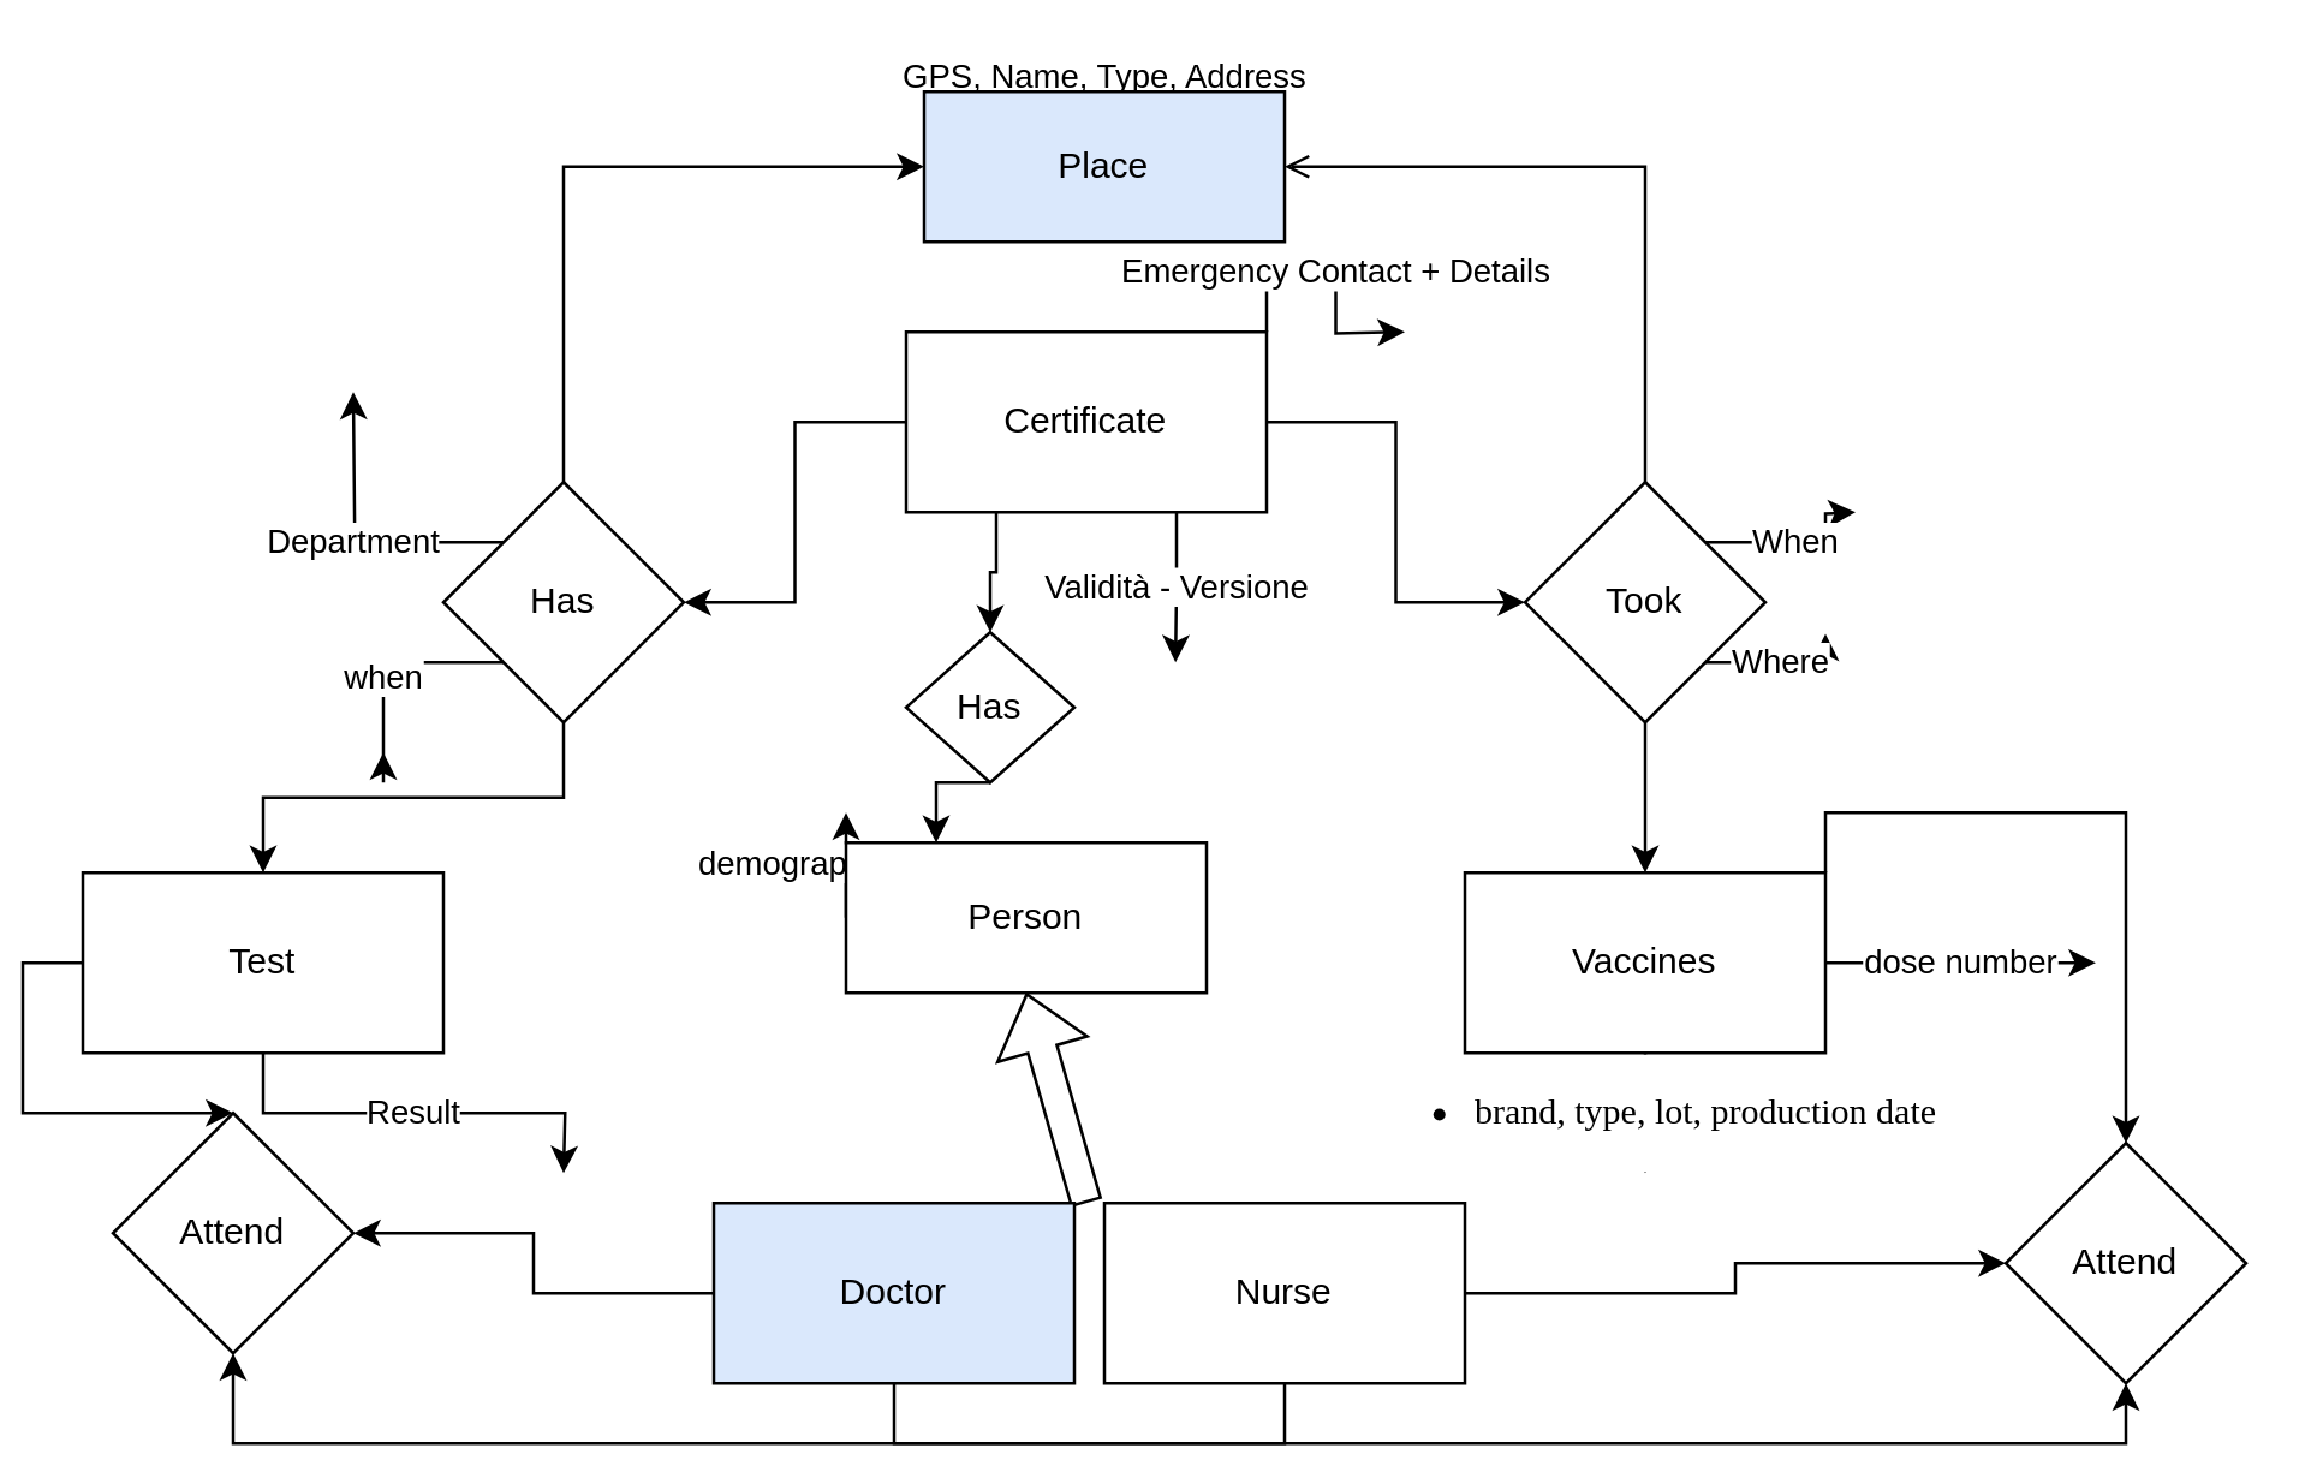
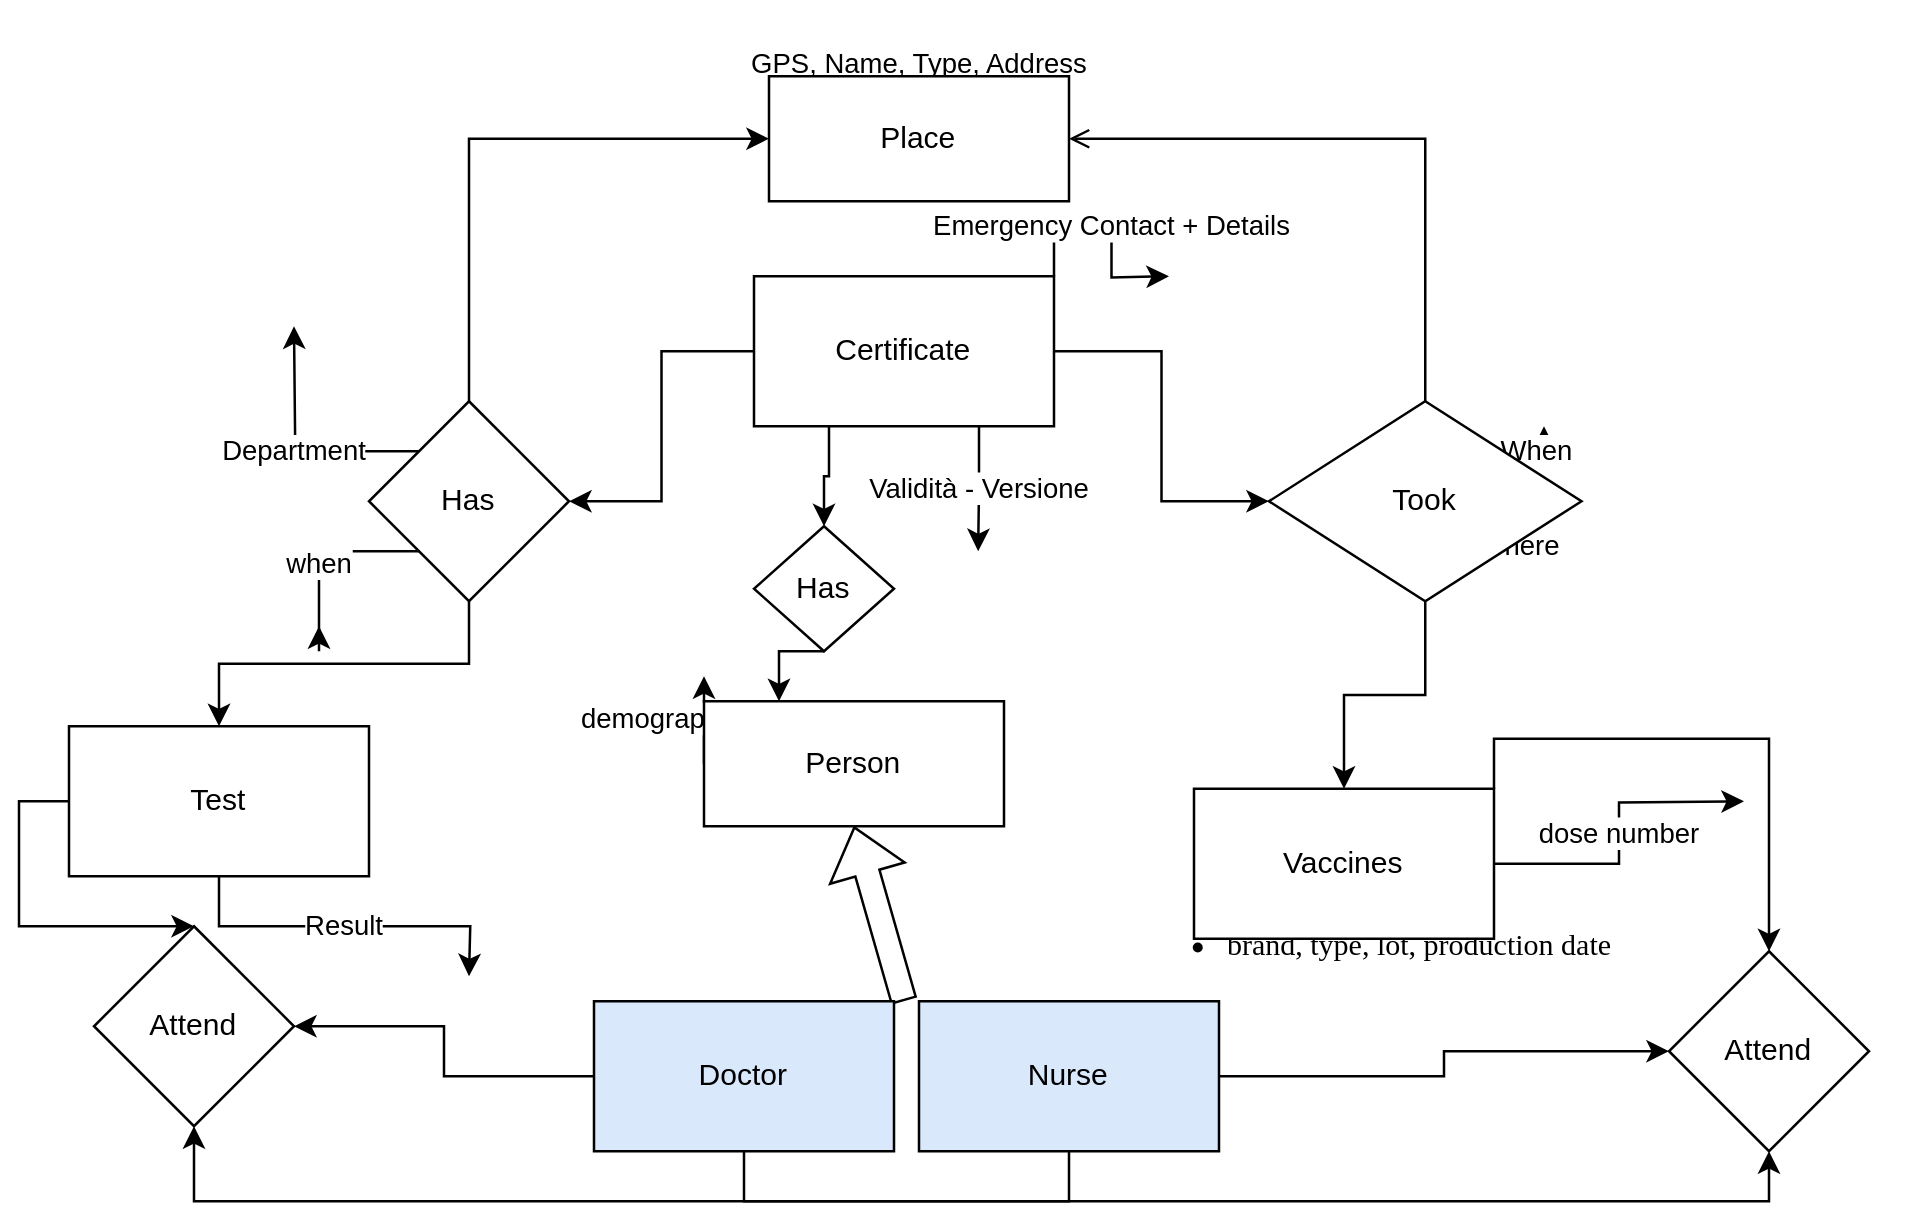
  <mxCell id="0" />
  <mxCell id="1" parent="0" />
  <mxCell id="2" style="edgeStyle=orthogonalEdgeStyle;rounded=0;orthogonalLoop=1;jettySize=auto;html=1;exitX=1;exitY=0.5;exitDx=0;exitDy=0;entryX=0;entryY=0.5;entryDx=0;entryDy=0;" edge="1" parent="1" source="7" target="24"><mxGeometry relative="1" as="geometry" /></mxCell>
  <mxCell id="3" style="edgeStyle=orthogonalEdgeStyle;rounded=0;orthogonalLoop=1;jettySize=auto;html=1;exitX=0;exitY=0.5;exitDx=0;exitDy=0;entryX=1;entryY=0.5;entryDx=0;entryDy=0;" edge="1" parent="1" source="7" target="15"><mxGeometry relative="1" as="geometry" /></mxCell>
  <mxCell id="4" style="edgeStyle=orthogonalEdgeStyle;rounded=0;orthogonalLoop=1;jettySize=auto;html=1;exitX=0.25;exitY=1;exitDx=0;exitDy=0;entryX=0.5;entryY=0;entryDx=0;entryDy=0;" edge="1" parent="1" source="7" target="39"><mxGeometry relative="1" as="geometry" /></mxCell>
  <mxCell id="5" value="Emergency Contact + Details" style="edgeStyle=orthogonalEdgeStyle;rounded=0;orthogonalLoop=1;jettySize=auto;html=1;exitX=1;exitY=0;exitDx=0;exitDy=0;" edge="1" parent="1" source="7"><mxGeometry relative="1" as="geometry"><mxPoint x="460" y="110" as="targetPoint" /></mxGeometry></mxCell>
  <mxCell id="6" value="Validità - Versione" style="edgeStyle=orthogonalEdgeStyle;rounded=0;orthogonalLoop=1;jettySize=auto;html=1;exitX=0.75;exitY=1;exitDx=0;exitDy=0;" edge="1" parent="1" source="7"><mxGeometry relative="1" as="geometry"><mxPoint x="383.667" y="220" as="targetPoint" /></mxGeometry></mxCell>
  <mxCell id="7" value="Certificate" style="rounded=0;whiteSpace=wrap;html=1;" vertex="1" parent="1"><mxGeometry x="294" y="110" width="120" height="60" as="geometry" /></mxCell>
  <mxCell id="8" value="Result" style="edgeStyle=orthogonalEdgeStyle;rounded=0;orthogonalLoop=1;jettySize=auto;html=1;exitX=0.5;exitY=1;exitDx=0;exitDy=0;" edge="1" parent="1" source="10"><mxGeometry relative="1" as="geometry"><mxPoint x="180" y="390" as="targetPoint" /></mxGeometry></mxCell>
  <mxCell id="9" style="edgeStyle=orthogonalEdgeStyle;rounded=0;orthogonalLoop=1;jettySize=auto;html=1;exitX=0;exitY=0.5;exitDx=0;exitDy=0;entryX=0.5;entryY=0;entryDx=0;entryDy=0;" edge="1" parent="1" source="10" target="36"><mxGeometry relative="1" as="geometry" /></mxCell>
  <mxCell id="10" value="Test" style="rounded=0;whiteSpace=wrap;html=1;" vertex="1" parent="1"><mxGeometry x="20" y="290" width="120" height="60" as="geometry" /></mxCell>
  <mxCell id="11" style="edgeStyle=orthogonalEdgeStyle;rounded=0;orthogonalLoop=1;jettySize=auto;html=1;exitX=0.5;exitY=1;exitDx=0;exitDy=0;entryX=0.5;entryY=0;entryDx=0;entryDy=0;" edge="1" parent="1" source="15" target="10"><mxGeometry relative="1" as="geometry" /></mxCell>
  <mxCell id="12" value="when" style="edgeStyle=orthogonalEdgeStyle;rounded=0;orthogonalLoop=1;jettySize=auto;html=1;exitX=0;exitY=1;exitDx=0;exitDy=0;" edge="1" parent="1" source="15"><mxGeometry relative="1" as="geometry"><mxPoint x="120" y="250" as="targetPoint" /></mxGeometry></mxCell>
  <mxCell id="13" style="edgeStyle=orthogonalEdgeStyle;rounded=0;orthogonalLoop=1;jettySize=auto;html=1;exitX=0.5;exitY=0;exitDx=0;exitDy=0;entryX=0;entryY=0.5;entryDx=0;entryDy=0;" edge="1" parent="1" source="15" target="28"><mxGeometry relative="1" as="geometry" /></mxCell>
  <mxCell id="14" value="Department" style="edgeStyle=orthogonalEdgeStyle;rounded=0;orthogonalLoop=1;jettySize=auto;html=1;exitX=0;exitY=0;exitDx=0;exitDy=0;" edge="1" parent="1" source="15"><mxGeometry relative="1" as="geometry"><mxPoint x="110" y="130" as="targetPoint" /></mxGeometry></mxCell>
  <mxCell id="15" value="Has" style="rhombus;whiteSpace=wrap;html=1;" vertex="1" parent="1"><mxGeometry x="140" y="160" width="80" height="80" as="geometry" /></mxCell>
  <mxCell id="16" value="&lt;div class=&quot;page&quot; title=&quot;Page 1&quot;&gt;&lt;div class=&quot;layoutArea&quot;&gt;&lt;div class=&quot;column&quot;&gt;&lt;ul&gt;&lt;li style=&quot;font-size: 9pt ; font-family: &amp;#34;symbolmt&amp;#34;&quot;&gt;&lt;p&gt;&lt;span style=&quot;font-family: &amp;#34;arialmt&amp;#34; ; font-size: 9pt&quot;&gt;brand, type, lot, production date&lt;/span&gt;&lt;br&gt;&lt;/p&gt;&lt;/li&gt;&lt;/ul&gt;&lt;/div&gt;&lt;/div&gt;&lt;/div&gt;" style="edgeStyle=orthogonalEdgeStyle;rounded=0;orthogonalLoop=1;jettySize=auto;html=1;exitX=0.5;exitY=1;exitDx=0;exitDy=0;" edge="1" parent="1" source="19"><mxGeometry relative="1" as="geometry"><mxPoint x="540" y="390" as="targetPoint" /></mxGeometry></mxCell>
  <mxCell id="17" value="dose number" style="edgeStyle=orthogonalEdgeStyle;rounded=0;orthogonalLoop=1;jettySize=auto;html=1;exitX=1;exitY=0.5;exitDx=0;exitDy=0;" edge="1" parent="1" source="19"><mxGeometry relative="1" as="geometry"><mxPoint x="690" y="320" as="targetPoint" /></mxGeometry></mxCell>
  <mxCell id="18" style="edgeStyle=orthogonalEdgeStyle;rounded=0;orthogonalLoop=1;jettySize=auto;html=1;exitX=1;exitY=0;exitDx=0;exitDy=0;entryX=0.5;entryY=0;entryDx=0;entryDy=0;" edge="1" parent="1" source="19" target="37"><mxGeometry relative="1" as="geometry" /></mxCell>
- <mxCell id="19" value="Vaccines" style="rounded=0;whiteSpace=wrap;html=1;" vertex="1" parent="1"><mxGeometry x="480" y="290" width="120" height="60" as="geometry" /></mxCell>
+ <mxCell id="19" value="Vaccines" style="rounded=0;whiteSpace=wrap;html=1;" vertex="1" parent="1"><mxGeometry x="470" y="315" width="120" height="60" as="geometry" /></mxCell>
  <mxCell id="20" value="When" style="edgeStyle=orthogonalEdgeStyle;rounded=0;orthogonalLoop=1;jettySize=auto;html=1;exitX=1;exitY=0;exitDx=0;exitDy=0;" edge="1" parent="1" source="24"><mxGeometry relative="1" as="geometry"><mxPoint x="610" y="170" as="targetPoint" /></mxGeometry></mxCell>
  <mxCell id="21" value="Where" style="edgeStyle=orthogonalEdgeStyle;rounded=0;orthogonalLoop=1;jettySize=auto;html=1;exitX=1;exitY=1;exitDx=0;exitDy=0;" edge="1" parent="1" source="24"><mxGeometry relative="1" as="geometry"><mxPoint x="600" y="210" as="targetPoint" /></mxGeometry></mxCell>
  <mxCell id="22" style="edgeStyle=orthogonalEdgeStyle;rounded=0;orthogonalLoop=1;jettySize=auto;html=1;exitX=0.5;exitY=1;exitDx=0;exitDy=0;entryX=0.5;entryY=0;entryDx=0;entryDy=0;" edge="1" parent="1" source="24" target="19"><mxGeometry relative="1" as="geometry" /></mxCell>
  <mxCell id="23" style="edgeStyle=orthogonalEdgeStyle;rounded=0;orthogonalLoop=1;jettySize=auto;html=1;exitX=0.5;exitY=0;exitDx=0;exitDy=0;entryX=1;entryY=0.5;entryDx=0;entryDy=0;endArrow=open;" edge="1" parent="1" source="24" target="28"><mxGeometry relative="1" as="geometry" /></mxCell>
- <mxCell id="24" value="Took" style="rhombus;whiteSpace=wrap;html=1;" vertex="1" parent="1"><mxGeometry x="500" y="160" width="80" height="80" as="geometry" /></mxCell>
+ <mxCell id="24" value="Took" style="rhombus;whiteSpace=wrap;html=1;" vertex="1" parent="1"><mxGeometry x="500" y="160" width="125" height="80" as="geometry" /></mxCell>
  <mxCell id="25" value="demographic details" style="edgeStyle=orthogonalEdgeStyle;rounded=0;orthogonalLoop=1;jettySize=auto;html=1;exitX=0;exitY=0.5;exitDx=0;exitDy=0;" edge="1" parent="1" source="26"><mxGeometry relative="1" as="geometry"><mxPoint x="274" y="270" as="targetPoint" /></mxGeometry></mxCell>
  <mxCell id="26" value="Person" style="rounded=0;whiteSpace=wrap;html=1;" vertex="1" parent="1"><mxGeometry x="274" y="280" width="120" height="50" as="geometry" /></mxCell>
  <mxCell id="27" value="GPS, Name, Type, Address" style="edgeStyle=orthogonalEdgeStyle;rounded=0;orthogonalLoop=1;jettySize=auto;html=1;exitX=0.5;exitY=0;exitDx=0;exitDy=0;" edge="1" parent="1" source="28"><mxGeometry relative="1" as="geometry"><mxPoint x="360" y="20" as="targetPoint" /></mxGeometry></mxCell>
- <mxCell id="28" value="Place" style="rounded=0;whiteSpace=wrap;html=1;fillColor=#dae8fc;" vertex="1" parent="1"><mxGeometry x="300" y="30" width="120" height="50" as="geometry" /></mxCell>
+ <mxCell id="28" value="Place" style="rounded=0;whiteSpace=wrap;html=1;" vertex="1" parent="1"><mxGeometry x="300" y="30" width="120" height="50" as="geometry" /></mxCell>
  <mxCell id="29" value="" style="shape=flexArrow;endArrow=classic;html=1;rounded=0;entryX=0.5;entryY=1;entryDx=0;entryDy=0;" edge="1" parent="1" target="26"><mxGeometry width="50" height="50" relative="1" as="geometry"><mxPoint x="354" y="400" as="sourcePoint" /><mxPoint x="360" y="360" as="targetPoint" /></mxGeometry></mxCell>
  <mxCell id="30" style="edgeStyle=orthogonalEdgeStyle;rounded=0;orthogonalLoop=1;jettySize=auto;html=1;exitX=0;exitY=0.5;exitDx=0;exitDy=0;entryX=1;entryY=0.5;entryDx=0;entryDy=0;" edge="1" parent="1" source="32" target="36"><mxGeometry relative="1" as="geometry"><mxPoint x="190" y="429.667" as="targetPoint" /></mxGeometry></mxCell>
  <mxCell id="31" style="edgeStyle=orthogonalEdgeStyle;rounded=0;orthogonalLoop=1;jettySize=auto;html=1;exitX=0.5;exitY=1;exitDx=0;exitDy=0;entryX=0.5;entryY=1;entryDx=0;entryDy=0;" edge="1" parent="1" source="32" target="37"><mxGeometry relative="1" as="geometry" /></mxCell>
  <mxCell id="32" value="Doctor" style="rounded=0;whiteSpace=wrap;html=1;fillColor=#dae8fc;" vertex="1" parent="1"><mxGeometry x="230" y="400" width="120" height="60" as="geometry" /></mxCell>
  <mxCell id="33" style="edgeStyle=orthogonalEdgeStyle;rounded=0;orthogonalLoop=1;jettySize=auto;html=1;exitX=0.5;exitY=1;exitDx=0;exitDy=0;entryX=0.5;entryY=1;entryDx=0;entryDy=0;" edge="1" parent="1" source="35" target="36"><mxGeometry relative="1" as="geometry"><mxPoint x="180" y="490" as="targetPoint" /></mxGeometry></mxCell>
  <mxCell id="34" style="edgeStyle=orthogonalEdgeStyle;rounded=0;orthogonalLoop=1;jettySize=auto;html=1;exitX=1;exitY=0.5;exitDx=0;exitDy=0;" edge="1" parent="1" source="35" target="37"><mxGeometry relative="1" as="geometry" /></mxCell>
- <mxCell id="35" value="Nurse" style="rounded=0;whiteSpace=wrap;html=1;" vertex="1" parent="1"><mxGeometry x="360" y="400" width="120" height="60" as="geometry" /></mxCell>
+ <mxCell id="35" value="Nurse" style="rounded=0;whiteSpace=wrap;html=1;fillColor=#dae8fc;" vertex="1" parent="1"><mxGeometry x="360" y="400" width="120" height="60" as="geometry" /></mxCell>
  <mxCell id="36" value="Attend" style="rhombus;whiteSpace=wrap;html=1;" vertex="1" parent="1"><mxGeometry x="30" y="370" width="80" height="80" as="geometry" /></mxCell>
  <mxCell id="37" value="Attend" style="rhombus;whiteSpace=wrap;html=1;" vertex="1" parent="1"><mxGeometry x="660" y="380" width="80" height="80" as="geometry" /></mxCell>
  <mxCell id="38" style="edgeStyle=orthogonalEdgeStyle;rounded=0;orthogonalLoop=1;jettySize=auto;html=1;exitX=0.5;exitY=1;exitDx=0;exitDy=0;entryX=0.25;entryY=0;entryDx=0;entryDy=0;" edge="1" parent="1" source="39" target="26"><mxGeometry relative="1" as="geometry" /></mxCell>
  <mxCell id="39" value="Has" style="rhombus;whiteSpace=wrap;html=1;" vertex="1" parent="1"><mxGeometry x="294" y="210" width="56" height="50" as="geometry" /></mxCell>
